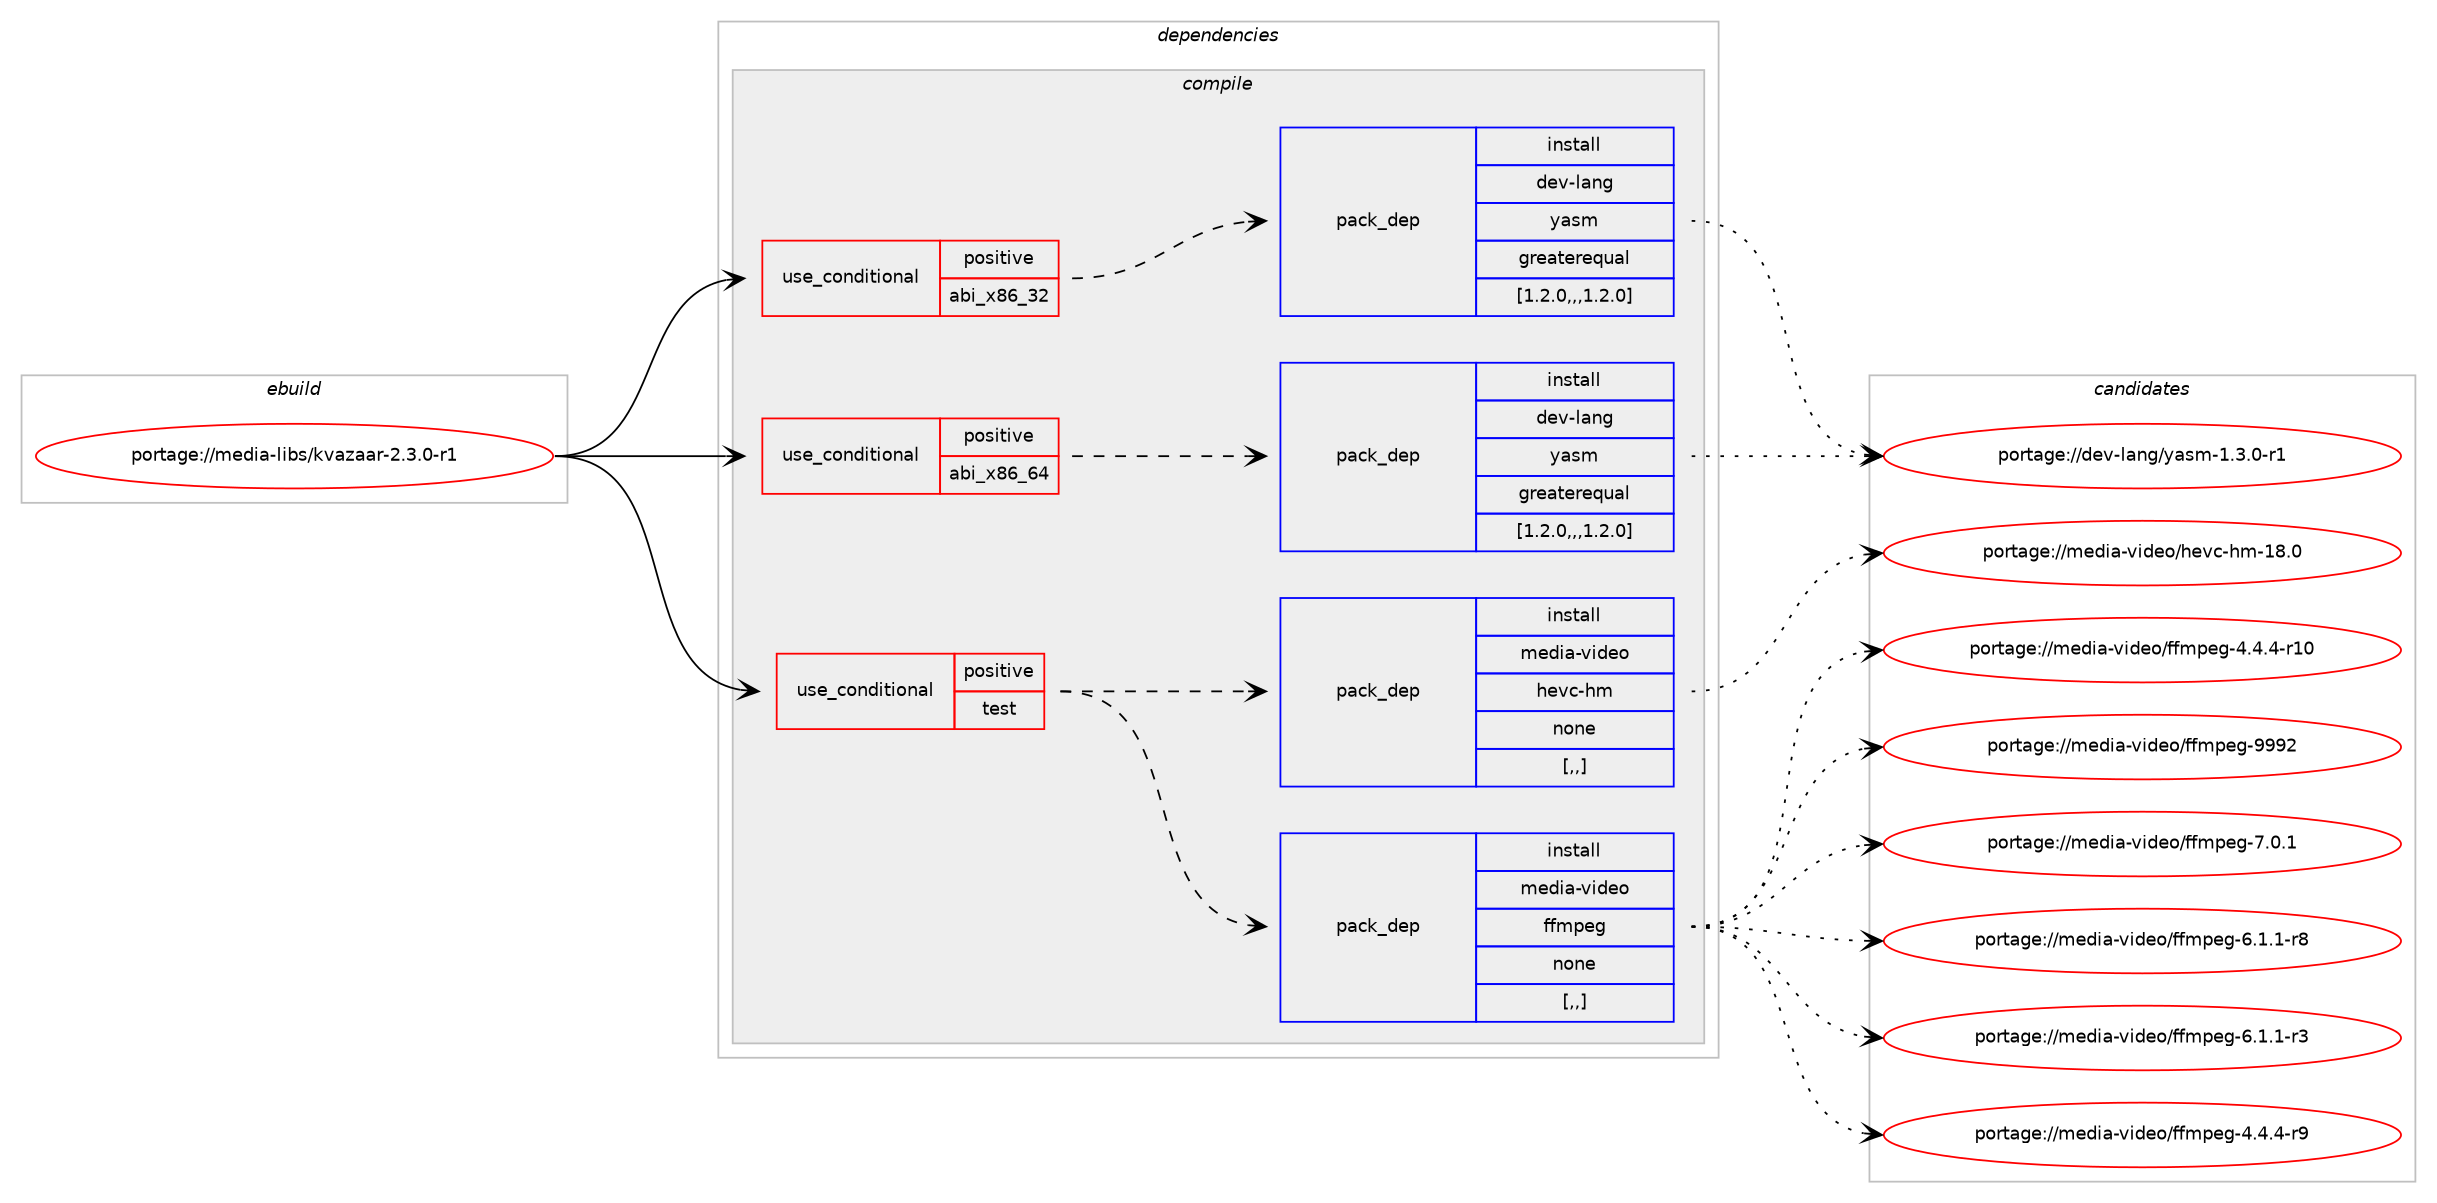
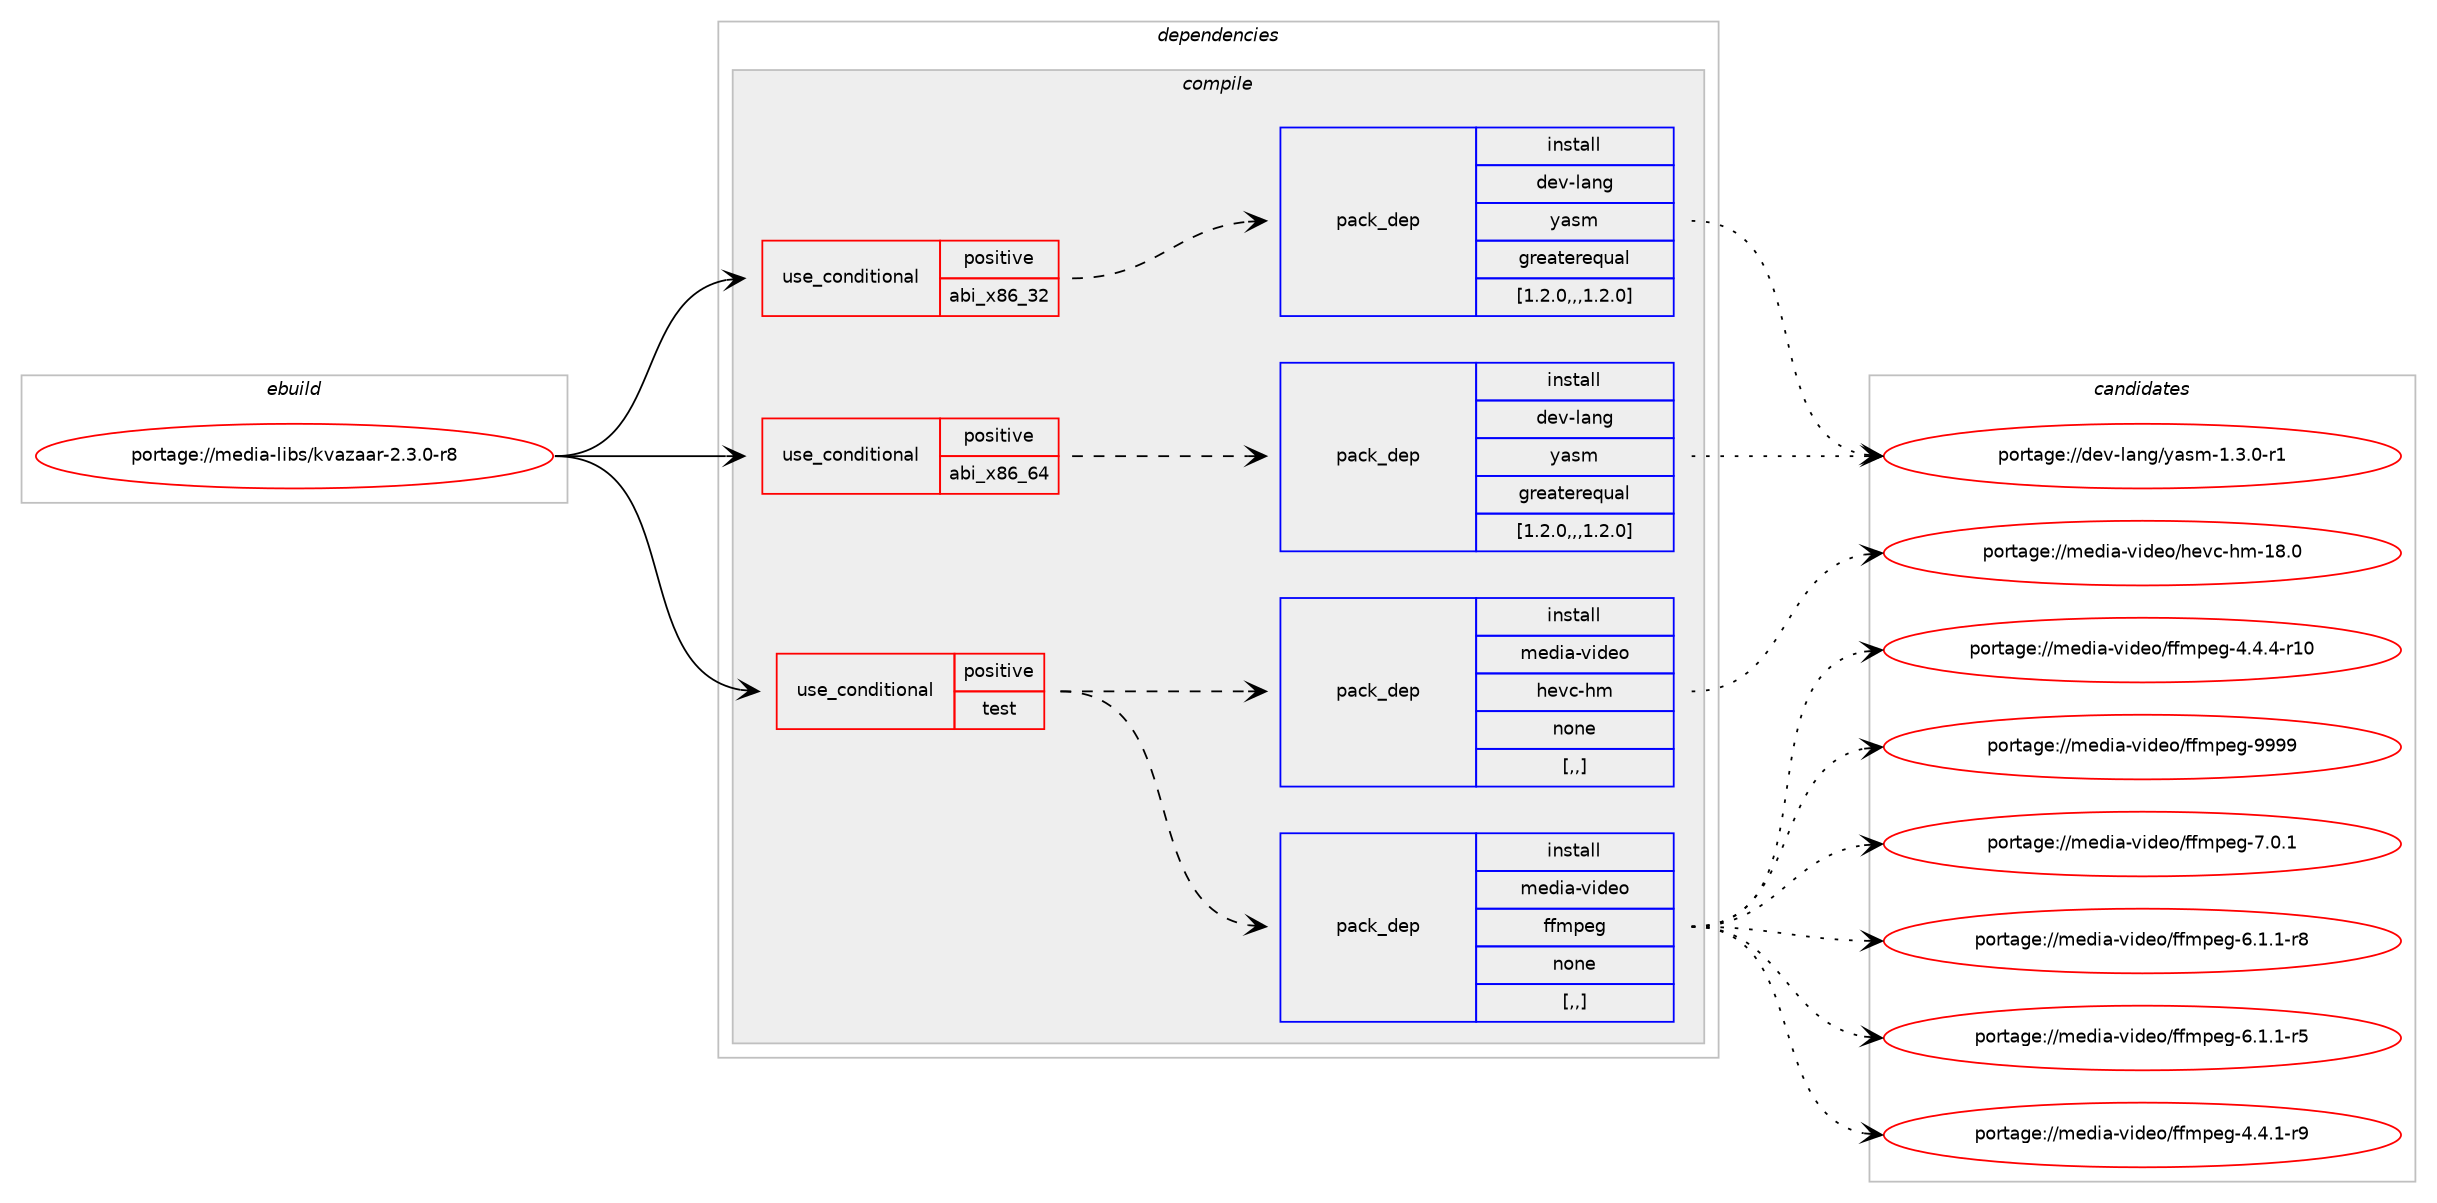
  digraph {
    compound=true
    concentrate=true
    fontname=Helvetica
    fontsize=10
    newrank=true
    rankdir=LR
    ranksep=1.5
    node [color=red fontname=Helvetica fontsize=10]
    edge [arrowhead=vee headport=w style=dotted tailport=e weight=100]
-   n1 [label="portage://media-libs/kvazaar-2.3.0-r1" width=4]
+   n1 [label="portage://media-libs/kvazaar-2.3.0-r8" width=4]
    n2 [color=blue label=<<TABLE BORDER="0" CELLBORDER="1" CELLSPACING="0" CELLPADDING="4" WIDTH="220"><TR><TD ROWSPAN="6" CELLPADDING="30">pack_dep</TD></TR><TR><TD WIDTH="110">install</TD></TR><TR><TD>dev-lang</TD></TR><TR><TD>yasm</TD></TR><TR><TD>greaterequal</TD></TR><TR><TD>[1.2.0,,,1.2.0]</TD></TR></TABLE>> shape=none]
    n3 [label=<<TABLE BORDER="0" CELLBORDER="1" CELLSPACING="0" CELLPADDING="4"><TR><TD ROWSPAN="3" CELLPADDING="10">use_conditional</TD></TR><TR><TD>positive</TD></TR><TR><TD>abi_x86_32</TD></TR></TABLE>> shape=none]
    n4 [color=blue label=<<TABLE BORDER="0" CELLBORDER="1" CELLSPACING="0" CELLPADDING="4" WIDTH="220"><TR><TD ROWSPAN="6" CELLPADDING="30">pack_dep</TD></TR><TR><TD WIDTH="110">install</TD></TR><TR><TD>dev-lang</TD></TR><TR><TD>yasm</TD></TR><TR><TD>greaterequal</TD></TR><TR><TD>[1.2.0,,,1.2.0]</TD></TR></TABLE>> shape=none]
    n5 [label=<<TABLE BORDER="0" CELLBORDER="1" CELLSPACING="0" CELLPADDING="4"><TR><TD ROWSPAN="3" CELLPADDING="10">use_conditional</TD></TR><TR><TD>positive</TD></TR><TR><TD>abi_x86_64</TD></TR></TABLE>> shape=none]
    n6 [color=blue label=<<TABLE BORDER="0" CELLBORDER="1" CELLSPACING="0" CELLPADDING="4" WIDTH="220"><TR><TD ROWSPAN="6" CELLPADDING="30">pack_dep</TD></TR><TR><TD WIDTH="110">install</TD></TR><TR><TD>media-video</TD></TR><TR><TD>ffmpeg</TD></TR><TR><TD>none</TD></TR><TR><TD>[,,]</TD></TR></TABLE>> shape=none]
    n7 [color=blue label=<<TABLE BORDER="0" CELLBORDER="1" CELLSPACING="0" CELLPADDING="4" WIDTH="220"><TR><TD ROWSPAN="6" CELLPADDING="30">pack_dep</TD></TR><TR><TD WIDTH="110">install</TD></TR><TR><TD>media-video</TD></TR><TR><TD>hevc-hm</TD></TR><TR><TD>none</TD></TR><TR><TD>[,,]</TD></TR></TABLE>> shape=none]
    n8 [label=<<TABLE BORDER="0" CELLBORDER="1" CELLSPACING="0" CELLPADDING="4"><TR><TD ROWSPAN="3" CELLPADDING="10">use_conditional</TD></TR><TR><TD>positive</TD></TR><TR><TD>test</TD></TR></TABLE>> shape=none]
    n9 [label="portage://dev-lang/yasm-1.3.0-r1" width=4]
-   n10 [label="portage://media-video/ffmpeg-9992" width=4]
+   n10 [label="portage://media-video/ffmpeg-9999" width=4]
    n11 [label="portage://media-video/ffmpeg-7.0.1" width=4]
    n12 [label="portage://media-video/ffmpeg-6.1.1-r8" width=4]
-   n13 [label="portage://media-video/ffmpeg-6.1.1-r3" width=4]
-   n14 [label="portage://media-video/ffmpeg-4.4.4-r9" width=4]
+   n13 [label="portage://media-video/ffmpeg-6.1.1-r5" width=4]
+   n14 [label="portage://media-video/ffmpeg-4.4.1-r9" width=4]
    n15 [label="portage://media-video/ffmpeg-4.4.4-r10" width=4]
    n16 [label="portage://media-video/hevc-hm-18.0" width=4]
    subgraph cluster_1 {
      color=gray
      label=<<i>ebuild</i>>
      n1
    }
    subgraph cluster_2 {
      color=gray
      label=<<i>dependencies</i>>
      subgraph cluster_3 {
        color=gray
        fillcolor="#eeeeee"
        label=<<i>compile</i>>
        style=filled
        subgraph sub_4 {
          color=gray
          fillcolor="#eeeeee"
          label=<<i>compile</i>>
          style=filled
          n3
          subgraph sub_5 {
            color=gray
            fillcolor="#eeeeee"
            label=<<i>compile</i>>
            style=filled
            n2
          }
        }
        subgraph sub_6 {
          color=gray
          fillcolor="#eeeeee"
          label=<<i>compile</i>>
          style=filled
          n5
          subgraph sub_7 {
            color=gray
            fillcolor="#eeeeee"
            label=<<i>compile</i>>
            style=filled
            n4
          }
        }
        subgraph sub_8 {
          color=gray
          fillcolor="#eeeeee"
          label=<<i>compile</i>>
          style=filled
          n8
          subgraph sub_9 {
            color=gray
            fillcolor="#eeeeee"
            label=<<i>compile</i>>
            style=filled
            n6
          }
          subgraph sub_10 {
            color=gray
            fillcolor="#eeeeee"
            label=<<i>compile</i>>
            style=filled
            n7
          }
        }
      }
      subgraph cluster_11 {
        color=gray
        fillcolor="#eeeeee"
        label=<<i>compile and run</i>>
        style=filled
      }
      subgraph cluster_12 {
        color=gray
        fillcolor="#eeeeee"
        label=<<i>run</i>>
        style=filled
      }
    }
    subgraph cluster_13 {
      color=gray
      label=<<i>candidates</i>>
      rank=same
      subgraph sub_14 {
        color=black
        label=<<i>candidates</i>>
        nodesep=1
        rank=same
        n9
      }
      subgraph sub_15 {
        color=black
        label=<<i>candidates</i>>
        nodesep=1
        rank=same
        n9
      }
      subgraph sub_16 {
        color=black
        label=<<i>candidates</i>>
        nodesep=1
        rank=same
        n10
        n11
        n12
        n13
        n14
        n15
      }
      subgraph sub_17 {
        color=black
        label=<<i>candidates</i>>
        nodesep=1
        rank=same
        n16
      }
    }
    n1 -> n3 [style=solid weight=20]
    n1 -> n5 [style=solid weight=20]
    n1 -> n8 [style=solid weight=20]
    n2 -> n9
    n3 -> n2 [style=dashed weight=20]
    n4 -> n9
    n5 -> n4 [style=dashed weight=20]
    n6 -> n10
    n6 -> n11
    n6 -> n12
    n6 -> n13
    n6 -> n14
    n6 -> n15
    n7 -> n16
    n8 -> n6 [style=dashed weight=20]
    n8 -> n7 [style=dashed weight=20]
  }
